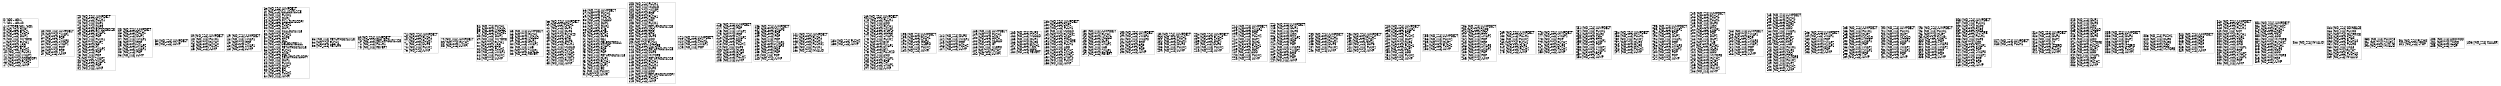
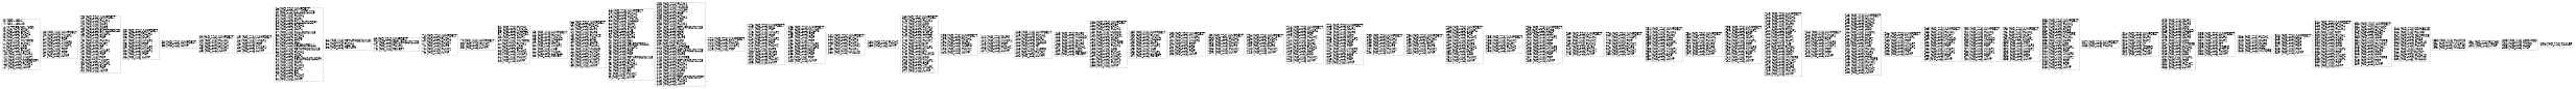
  digraph {
    fontname=Lato
    node [fontname=Lato fontsize=30.0 rank=same shape=box]
    n1 [label="0: %00 = #0x1\l2: %01 = #0x40\l4: MSTORE(%01, %00)\l5: [NO_SSA] DUP1\l6: [NO_SSA] PUSH1\l8: [NO_SSA] DUP2\l9: [NO_SSA] MSTORE\la: [NO_SSA] PUSH1\lc: [NO_SSA] ADD\ld: [NO_SSA] PUSH2\l10: [NO_SSA] PUSH1\l12: [NO_SSA] SWAP2\l13: [NO_SSA] CODECOPY\l14: [NO_SSA] PUSH2\l17: [NO_SSA] JUMP\l"]
    n2 [label="18: [NO_SSA] JUMPDEST\l19: [NO_SSA] SWAP1\l1a: [NO_SSA] POP\l1b: [NO_SSA] SWAP3\l1c: [NO_SSA] SWAP2\l1d: [NO_SSA] POP\l1e: [NO_SSA] POP\l1f: [NO_SSA] JUMP\l"]
    n3 [label="20: [NO_SSA] JUMPDEST\l21: [NO_SSA] PUSH1\l23: [NO_SSA] DUP1\l24: [NO_SSA] DUP3\l25: [NO_SSA] EXTCODESIZE\l26: [NO_SSA] SWAP1\l27: [NO_SSA] POP\l28: [NO_SSA] PUSH1\l2a: [NO_SSA] DUP2\l2b: [NO_SSA] GT\l2c: [NO_SSA] SWAP2\l2d: [NO_SSA] POP\l2e: [NO_SSA] POP\l2f: [NO_SSA] SWAP2\l30: [NO_SSA] SWAP1\l31: [NO_SSA] POP\l32: [NO_SSA] JUMP\l"]
    n4 [label="33: [NO_SSA] JUMPDEST\l34: [NO_SSA] PUSH1\l36: [NO_SSA] DUP2\l37: [NO_SSA] SWAP1\l38: [NO_SSA] POP\l39: [NO_SSA] SWAP2\l3a: [NO_SSA] SWAP1\l3b: [NO_SSA] POP\l3c: [NO_SSA] JUMP\l"]
    n5 [label="3d: [NO_SSA] JUMPDEST\l3e: [NO_SSA] JUMP\l"]
    n6 [label="3f: [NO_SSA] JUMPDEST\l40: [NO_SSA] PUSH1\l42: [NO_SSA] PUSH2\l45: [NO_SSA] PUSH2\l48: [NO_SSA] JUMP\l"]
    n7 [label="49: [NO_SSA] JUMPDEST\l4a: [NO_SSA] SWAP1\l4b: [NO_SSA] POP\l4c: [NO_SSA] SWAP1\l4d: [NO_SSA] JUMP\l"]
    n8 [label="4e: [NO_SSA] JUMPDEST\l4f: [NO_SSA] CALLDATASIZE\l50: [NO_SSA] PUSH1\l52: [NO_SSA] DUP1\l53: [NO_SSA] CALLDATACOPY\l54: [NO_SSA] PUSH1\l56: [NO_SSA] DUP1\l57: [NO_SSA] CALLDATASIZE\l58: [NO_SSA] PUSH1\l5a: [NO_SSA] DUP5\l5b: [NO_SSA] GAS\l5c: [NO_SSA] DELEGATECALL\l5d: [NO_SSA] RETURNDATASIZE\l5e: [NO_SSA] PUSH1\l60: [NO_SSA] DUP1\l61: [NO_SSA] RETURNDATACOPY\l62: [NO_SSA] DUP1\l63: [NO_SSA] PUSH1\l65: [NO_SSA] DUP2\l66: [NO_SSA] EQ\l67: [NO_SSA] PUSH2\l6a: [NO_SSA] JUMPI\l"]
    n9 [label="6b: [NO_SSA] RETURNDATASIZE\l6c: [NO_SSA] PUSH1\l6e: [NO_SSA] RETURN\l"]
    n10 [label="6f: [NO_SSA] JUMPDEST\l70: [NO_SSA] RETURNDATASIZE\l71: [NO_SSA] PUSH1\l73: [NO_SSA] REVERT\l"]
    n11 [label="74: [NO_SSA] JUMPDEST\l75: [NO_SSA] PUSH1\l77: [NO_SSA] PUSH2\l7a: [NO_SSA] DUP5\l7b: [NO_SSA] PUSH2\l7e: [NO_SSA] JUMP\l"]
    n12 [label="7f: [NO_SSA] JUMPDEST\l80: [NO_SSA] PUSH2\l83: [NO_SSA] JUMPI\l"]
    n13 [label="84: [NO_SSA] PUSH1\l86: [NO_SSA] MLOAD\l87: [NO_SSA] PUSH32\la8: [NO_SSA] DUP2\la9: [NO_SSA] MSTORE\laa: [NO_SSA] PUSH1\lac: [NO_SSA] ADD\lad: [NO_SSA] PUSH2\lb0: [NO_SSA] SWAP1\lb1: [NO_SSA] PUSH2\lb4: [NO_SSA] JUMP\l"]
    n14 [label="b5: [NO_SSA] JUMPDEST\lb6: [NO_SSA] PUSH1\lb8: [NO_SSA] MLOAD\lb9: [NO_SSA] DUP1\lba: [NO_SSA] SWAP2\lbb: [NO_SSA] SUB\lbc: [NO_SSA] SWAP1\lbd: [NO_SSA] REVERT\l"]
    n15 [label="be: [NO_SSA] JUMPDEST\lbf: [NO_SSA] PUSH1\lc1: [NO_SSA] DUP1\lc2: [NO_SSA] DUP6\lc3: [NO_SSA] PUSH20\ld8: [NO_SSA] AND\ld9: [NO_SSA] DUP6\lda: [NO_SSA] PUSH1\ldc: [NO_SSA] MLOAD\ldd: [NO_SSA] PUSH2\le0: [NO_SSA] SWAP2\le1: [NO_SSA] SWAP1\le2: [NO_SSA] PUSH2\le5: [NO_SSA] JUMP\l"]
    n16 [label="e6: [NO_SSA] JUMPDEST\le7: [NO_SSA] PUSH1\le9: [NO_SSA] PUSH1\leb: [NO_SSA] MLOAD\lec: [NO_SSA] DUP1\led: [NO_SSA] DUP4\lee: [NO_SSA] SUB\lef: [NO_SSA] DUP2\lf0: [NO_SSA] DUP6\lf1: [NO_SSA] GAS\lf2: [NO_SSA] DELEGATECALL\lf3: [NO_SSA] SWAP2\lf4: [NO_SSA] POP\lf5: [NO_SSA] POP\lf6: [NO_SSA] RETURNDATASIZE\lf7: [NO_SSA] DUP1\lf8: [NO_SSA] PUSH1\lfa: [NO_SSA] DUP2\lfb: [NO_SSA] EQ\lfc: [NO_SSA] PUSH2\lff: [NO_SSA] JUMPI\l"]
    n17 [label="100: [NO_SSA] PUSH1\l102: [NO_SSA] MLOAD\l103: [NO_SSA] SWAP2\l104: [NO_SSA] POP\l105: [NO_SSA] PUSH1\l107: [NO_SSA] NOT\l108: [NO_SSA] PUSH1\l10a: [NO_SSA] RETURNDATASIZE\l10b: [NO_SSA] ADD\l10c: [NO_SSA] AND\l10d: [NO_SSA] DUP3\l10e: [NO_SSA] ADD\l10f: [NO_SSA] PUSH1\l111: [NO_SSA] MSTORE\l112: [NO_SSA] RETURNDATASIZE\l113: [NO_SSA] DUP3\l114: [NO_SSA] MSTORE\l115: [NO_SSA] RETURNDATASIZE\l116: [NO_SSA] PUSH1\l118: [NO_SSA] PUSH1\l11a: [NO_SSA] DUP5\l11b: [NO_SSA] ADD\l11c: [NO_SSA] RETURNDATACOPY\l11d: [NO_SSA] PUSH2\l120: [NO_SSA] JUMP\l"]
    n18 [label="121: [NO_SSA] JUMPDEST\l122: [NO_SSA] PUSH1\l124: [NO_SSA] SWAP2\l125: [NO_SSA] POP\l"]
    n19 [label="126: [NO_SSA] JUMPDEST\l127: [NO_SSA] POP\l128: [NO_SSA] SWAP2\l129: [NO_SSA] POP\l12a: [NO_SSA] SWAP2\l12b: [NO_SSA] POP\l12c: [NO_SSA] PUSH2\l12f: [NO_SSA] DUP3\l130: [NO_SSA] DUP3\l131: [NO_SSA] DUP7\l132: [NO_SSA] PUSH2\l135: [NO_SSA] JUMP\l"]
    n20 [label="136: [NO_SSA] JUMPDEST\l137: [NO_SSA] SWAP3\l138: [NO_SSA] POP\l139: [NO_SSA] POP\l13a: [NO_SSA] POP\l13b: [NO_SSA] SWAP4\l13c: [NO_SSA] SWAP3\l13d: [NO_SSA] POP\l13e: [NO_SSA] POP\l13f: [NO_SSA] POP\l140: [NO_SSA] JUMP\l"]
    n21 [label="141: [NO_SSA] JUMPDEST\l142: [NO_SSA] PUSH1\l144: [NO_SSA] PUSH2\l147: [NO_SSA] PUSH32\l168: [NO_SSA] PUSH1\l16a: [NO_SSA] INVALID\l"]
    n22 [label="16b: [NO_SSA] PUSH2\l16e: [NO_SSA] JUMP\l"]
    n23 [label="16f: [NO_SSA] JUMPDEST\l170: [NO_SSA] PUSH1\l172: [NO_SSA] ADD\l173: [NO_SSA] PUSH1\l175: [NO_SSA] SWAP1\l176: [NO_SSA] SLOAD\l177: [NO_SSA] SWAP1\l178: [NO_SSA] PUSH2\l17b: [NO_SSA] EXP\l17c: [NO_SSA] SWAP1\l17d: [NO_SSA] DIV\l17e: [NO_SSA] PUSH20\l193: [NO_SSA] AND\l194: [NO_SSA] SWAP1\l195: [NO_SSA] POP\l196: [NO_SSA] SWAP1\l197: [NO_SSA] JUMP\l"]
    n24 [label="198: [NO_SSA] JUMPDEST\l199: [NO_SSA] PUSH1\l19b: [NO_SSA] DUP4\l19c: [NO_SSA] ISZERO\l19d: [NO_SSA] PUSH2\l1a0: [NO_SSA] JUMPI\l"]
    n25 [label="1a1: [NO_SSA] DUP3\l1a2: [NO_SSA] SWAP1\l1a3: [NO_SSA] POP\l1a4: [NO_SSA] PUSH2\l1a7: [NO_SSA] JUMP\l"]
    n26 [label="1a8: [NO_SSA] JUMPDEST\l1a9: [NO_SSA] PUSH1\l1ab: [NO_SSA] DUP4\l1ac: [NO_SSA] MLOAD\l1ad: [NO_SSA] GT\l1ae: [NO_SSA] ISZERO\l1af: [NO_SSA] PUSH2\l1b2: [NO_SSA] JUMPI\l"]
    n27 [label="1b3: [NO_SSA] DUP3\l1b4: [NO_SSA] MLOAD\l1b5: [NO_SSA] DUP1\l1b6: [NO_SSA] DUP5\l1b7: [NO_SSA] PUSH1\l1b9: [NO_SSA] ADD\l1ba: [NO_SSA] REVERT\l"]
    n28 [label="1bb: [NO_SSA] JUMPDEST\l1bc: [NO_SSA] DUP2\l1bd: [NO_SSA] PUSH1\l1bf: [NO_SSA] MLOAD\l1c0: [NO_SSA] PUSH32\l1e1: [NO_SSA] DUP2\l1e2: [NO_SSA] MSTORE\l1e3: [NO_SSA] PUSH1\l1e5: [NO_SSA] ADD\l1e6: [NO_SSA] PUSH2\l1e9: [NO_SSA] SWAP2\l1ea: [NO_SSA] SWAP1\l1eb: [NO_SSA] PUSH2\l1ee: [NO_SSA] JUMP\l"]
    n29 [label="1ef: [NO_SSA] JUMPDEST\l1f0: [NO_SSA] PUSH1\l1f2: [NO_SSA] MLOAD\l1f3: [NO_SSA] DUP1\l1f4: [NO_SSA] SWAP2\l1f5: [NO_SSA] SUB\l1f6: [NO_SSA] SWAP1\l1f7: [NO_SSA] REVERT\l"]
    n30 [label="1f8: [NO_SSA] JUMPDEST\l1f9: [NO_SSA] SWAP4\l1fa: [NO_SSA] SWAP3\l1fb: [NO_SSA] POP\l1fc: [NO_SSA] POP\l1fd: [NO_SSA] POP\l1fe: [NO_SSA] JUMP\l"]
    n31 [label="1ff: [NO_SSA] JUMPDEST\l200: [NO_SSA] PUSH1\l202: [NO_SSA] PUSH2\l205: [NO_SSA] DUP3\l206: [NO_SSA] PUSH2\l209: [NO_SSA] JUMP\l"]
    n32 [label="20a: [NO_SSA] JUMPDEST\l20b: [NO_SSA] PUSH2\l20e: [NO_SSA] DUP2\l20f: [NO_SSA] DUP6\l210: [NO_SSA] PUSH2\l213: [NO_SSA] JUMP\l"]
    n33 [label="214: [NO_SSA] JUMPDEST\l215: [NO_SSA] SWAP4\l216: [NO_SSA] POP\l217: [NO_SSA] PUSH2\l21a: [NO_SSA] DUP2\l21b: [NO_SSA] DUP6\l21c: [NO_SSA] PUSH1\l21e: [NO_SSA] DUP7\l21f: [NO_SSA] ADD\l220: [NO_SSA] PUSH2\l223: [NO_SSA] JUMP\l"]
    n34 [label="224: [NO_SSA] JUMPDEST\l225: [NO_SSA] DUP1\l226: [NO_SSA] DUP5\l227: [NO_SSA] ADD\l228: [NO_SSA] SWAP2\l229: [NO_SSA] POP\l22a: [NO_SSA] POP\l22b: [NO_SSA] SWAP3\l22c: [NO_SSA] SWAP2\l22d: [NO_SSA] POP\l22e: [NO_SSA] POP\l22f: [NO_SSA] JUMP\l"]
    n35 [label="230: [NO_SSA] JUMPDEST\l231: [NO_SSA] PUSH1\l233: [NO_SSA] PUSH2\l236: [NO_SSA] DUP3\l237: [NO_SSA] PUSH2\l23a: [NO_SSA] JUMP\l"]
    n36 [label="23b: [NO_SSA] JUMPDEST\l23c: [NO_SSA] PUSH2\l23f: [NO_SSA] DUP2\l240: [NO_SSA] DUP6\l241: [NO_SSA] PUSH2\l244: [NO_SSA] JUMP\l"]
    n37 [label="245: [NO_SSA] JUMPDEST\l246: [NO_SSA] SWAP4\l247: [NO_SSA] POP\l248: [NO_SSA] PUSH2\l24b: [NO_SSA] DUP2\l24c: [NO_SSA] DUP6\l24d: [NO_SSA] PUSH1\l24f: [NO_SSA] DUP7\l250: [NO_SSA] ADD\l251: [NO_SSA] PUSH2\l254: [NO_SSA] JUMP\l"]
    n38 [label="255: [NO_SSA] JUMPDEST\l256: [NO_SSA] PUSH2\l259: [NO_SSA] DUP2\l25a: [NO_SSA] PUSH2\l25d: [NO_SSA] JUMP\l"]
    n39 [label="25e: [NO_SSA] JUMPDEST\l25f: [NO_SSA] DUP5\l260: [NO_SSA] ADD\l261: [NO_SSA] SWAP2\l262: [NO_SSA] POP\l263: [NO_SSA] POP\l264: [NO_SSA] SWAP3\l265: [NO_SSA] SWAP2\l266: [NO_SSA] POP\l267: [NO_SSA] POP\l268: [NO_SSA] JUMP\l"]
    n40 [label="269: [NO_SSA] JUMPDEST\l26a: [NO_SSA] PUSH1\l26c: [NO_SSA] PUSH2\l26f: [NO_SSA] PUSH1\l271: [NO_SSA] DUP4\l272: [NO_SSA] PUSH2\l275: [NO_SSA] JUMP\l"]
    n41 [label="276: [NO_SSA] JUMPDEST\l277: [NO_SSA] SWAP2\l278: [NO_SSA] POP\l279: [NO_SSA] PUSH2\l27c: [NO_SSA] DUP3\l27d: [NO_SSA] PUSH2\l280: [NO_SSA] JUMP\l"]
    n42 [label="281: [NO_SSA] JUMPDEST\l282: [NO_SSA] PUSH1\l284: [NO_SSA] DUP3\l285: [NO_SSA] ADD\l286: [NO_SSA] SWAP1\l287: [NO_SSA] POP\l288: [NO_SSA] SWAP2\l289: [NO_SSA] SWAP1\l28a: [NO_SSA] POP\l28b: [NO_SSA] JUMP\l"]
    n43 [label="28c: [NO_SSA] JUMPDEST\l28d: [NO_SSA] PUSH1\l28f: [NO_SSA] PUSH2\l292: [NO_SSA] DUP3\l293: [NO_SSA] DUP5\l294: [NO_SSA] PUSH2\l297: [NO_SSA] JUMP\l"]
    n44 [label="298: [NO_SSA] JUMPDEST\l299: [NO_SSA] SWAP2\l29a: [NO_SSA] POP\l29b: [NO_SSA] DUP2\l29c: [NO_SSA] SWAP1\l29d: [NO_SSA] POP\l29e: [NO_SSA] SWAP3\l29f: [NO_SSA] SWAP2\l2a0: [NO_SSA] POP\l2a1: [NO_SSA] POP\l2a2: [NO_SSA] JUMP\l"]
    n45 [label="2a3: [NO_SSA] JUMPDEST\l2a4: [NO_SSA] PUSH1\l2a6: [NO_SSA] PUSH1\l2a8: [NO_SSA] DUP3\l2a9: [NO_SSA] ADD\l2aa: [NO_SSA] SWAP1\l2ab: [NO_SSA] POP\l2ac: [NO_SSA] DUP2\l2ad: [NO_SSA] DUP2\l2ae: [NO_SSA] SUB\l2af: [NO_SSA] PUSH1\l2b1: [NO_SSA] DUP4\l2b2: [NO_SSA] ADD\l2b3: [NO_SSA] MSTORE\l2b4: [NO_SSA] PUSH2\l2b7: [NO_SSA] DUP2\l2b8: [NO_SSA] DUP5\l2b9: [NO_SSA] PUSH2\l2bc: [NO_SSA] JUMP\l"]
    n46 [label="2bd: [NO_SSA] JUMPDEST\l2be: [NO_SSA] SWAP1\l2bf: [NO_SSA] POP\l2c0: [NO_SSA] SWAP3\l2c1: [NO_SSA] SWAP2\l2c2: [NO_SSA] POP\l2c3: [NO_SSA] POP\l2c4: [NO_SSA] JUMP\l"]
    n47 [label="2c5: [NO_SSA] JUMPDEST\l2c6: [NO_SSA] PUSH1\l2c8: [NO_SSA] PUSH1\l2ca: [NO_SSA] DUP3\l2cb: [NO_SSA] ADD\l2cc: [NO_SSA] SWAP1\l2cd: [NO_SSA] POP\l2ce: [NO_SSA] DUP2\l2cf: [NO_SSA] DUP2\l2d0: [NO_SSA] SUB\l2d1: [NO_SSA] PUSH1\l2d3: [NO_SSA] DUP4\l2d4: [NO_SSA] ADD\l2d5: [NO_SSA] MSTORE\l2d6: [NO_SSA] PUSH2\l2d9: [NO_SSA] DUP2\l2da: [NO_SSA] PUSH2\l2dd: [NO_SSA] JUMP\l"]
    n48 [label="2de: [NO_SSA] JUMPDEST\l2df: [NO_SSA] SWAP1\l2e0: [NO_SSA] POP\l2e1: [NO_SSA] SWAP2\l2e2: [NO_SSA] SWAP1\l2e3: [NO_SSA] POP\l2e4: [NO_SSA] JUMP\l"]
    n49 [label="2e5: [NO_SSA] JUMPDEST\l2e6: [NO_SSA] PUSH1\l2e8: [NO_SSA] DUP2\l2e9: [NO_SSA] MLOAD\l2ea: [NO_SSA] SWAP1\l2eb: [NO_SSA] POP\l2ec: [NO_SSA] SWAP2\l2ed: [NO_SSA] SWAP1\l2ee: [NO_SSA] POP\l2ef: [NO_SSA] JUMP\l"]
    n50 [label="2f0: [NO_SSA] JUMPDEST\l2f1: [NO_SSA] PUSH1\l2f3: [NO_SSA] DUP2\l2f4: [NO_SSA] MLOAD\l2f5: [NO_SSA] SWAP1\l2f6: [NO_SSA] POP\l2f7: [NO_SSA] SWAP2\l2f8: [NO_SSA] SWAP1\l2f9: [NO_SSA] POP\l2fa: [NO_SSA] JUMP\l"]
    n51 [label="2fb: [NO_SSA] JUMPDEST\l2fc: [NO_SSA] PUSH1\l2fe: [NO_SSA] DUP2\l2ff: [NO_SSA] SWAP1\l300: [NO_SSA] POP\l301: [NO_SSA] SWAP3\l302: [NO_SSA] SWAP2\l303: [NO_SSA] POP\l304: [NO_SSA] POP\l305: [NO_SSA] JUMP\l"]
    n52 [label="306: [NO_SSA] JUMPDEST\l307: [NO_SSA] PUSH1\l309: [NO_SSA] DUP3\l30a: [NO_SSA] DUP3\l30b: [NO_SSA] MSTORE\l30c: [NO_SSA] PUSH1\l30e: [NO_SSA] DUP3\l30f: [NO_SSA] ADD\l310: [NO_SSA] SWAP1\l311: [NO_SSA] POP\l312: [NO_SSA] SWAP3\l313: [NO_SSA] SWAP2\l314: [NO_SSA] POP\l315: [NO_SSA] POP\l316: [NO_SSA] JUMP\l"]
    n53 [label="317: [NO_SSA] JUMPDEST\l318: [NO_SSA] PUSH1\l"]
    n54 [label="31a: [NO_SSA] JUMPDEST\l31b: [NO_SSA] DUP4\l31c: [NO_SSA] DUP2\l31d: [NO_SSA] LT\l31e: [NO_SSA] ISZERO\l31f: [NO_SSA] PUSH2\l322: [NO_SSA] JUMPI\l"]
    n55 [label="323: [NO_SSA] DUP1\l324: [NO_SSA] DUP3\l325: [NO_SSA] ADD\l326: [NO_SSA] MLOAD\l327: [NO_SSA] DUP2\l328: [NO_SSA] DUP5\l329: [NO_SSA] ADD\l32a: [NO_SSA] MSTORE\l32b: [NO_SSA] PUSH1\l32d: [NO_SSA] DUP2\l32e: [NO_SSA] ADD\l32f: [NO_SSA] SWAP1\l330: [NO_SSA] POP\l331: [NO_SSA] PUSH2\l334: [NO_SSA] JUMP\l"]
    n56 [label="335: [NO_SSA] JUMPDEST\l336: [NO_SSA] DUP4\l337: [NO_SSA] DUP2\l338: [NO_SSA] GT\l339: [NO_SSA] ISZERO\l33a: [NO_SSA] PUSH2\l33d: [NO_SSA] JUMPI\l"]
    n57 [label="33e: [NO_SSA] PUSH1\l340: [NO_SSA] DUP5\l341: [NO_SSA] DUP5\l342: [NO_SSA] ADD\l343: [NO_SSA] MSTORE\l"]
    n58 [label="344: [NO_SSA] JUMPDEST\l345: [NO_SSA] POP\l346: [NO_SSA] POP\l347: [NO_SSA] POP\l348: [NO_SSA] POP\l349: [NO_SSA] JUMP\l"]
    n59 [label="34a: [NO_SSA] JUMPDEST\l34b: [NO_SSA] PUSH1\l34d: [NO_SSA] PUSH1\l34f: [NO_SSA] NOT\l350: [NO_SSA] PUSH1\l352: [NO_SSA] DUP4\l353: [NO_SSA] ADD\l354: [NO_SSA] AND\l355: [NO_SSA] SWAP1\l356: [NO_SSA] POP\l357: [NO_SSA] SWAP2\l358: [NO_SSA] SWAP1\l359: [NO_SSA] POP\l35a: [NO_SSA] JUMP\l"]
    n60 [label="35b: [NO_SSA] JUMPDEST\l35c: [NO_SSA] PUSH32\l37d: [NO_SSA] PUSH1\l37f: [NO_SSA] DUP3\l380: [NO_SSA] ADD\l381: [NO_SSA] MSTORE\l382: [NO_SSA] PUSH32\l3a3: [NO_SSA] PUSH1\l3a5: [NO_SSA] DUP3\l3a6: [NO_SSA] ADD\l3a7: [NO_SSA] MSTORE\l3a8: [NO_SSA] POP\l3a9: [NO_SSA] JUMP\l"]
-   n61 [label="3aa: [NO_SSA] INVALID\l"]
    n62 [label="3ab: [NO_SSA] COINBASE\l3ac: [NO_SSA] PUSH5\l3b2: [NO_SSA] GASPRICE\l3b3: [NO_SSA] SHA3\l3b4: [NO_SSA] PUSH13\l3c2: [NO_SSA] PUSH8\l3cb: [NO_SSA] SHA3\l3cc: [NO_SSA] PUSH7\l3d4: [NO_SSA] PUSH10\l3df: [NO_SSA] INVALID\l"]
    n63 [label="3e0: [NO_SSA] PUSH25\l3fa: [NO_SSA] SWAP14\l3fb: [NO_SSA] INVALID\l"]
    n64 [label="3fc: [NO_SSA] PUSH5\l402: [NO_SSA] STOP\l"]
    n65 [label="403: [NO_SSA] ADDMOD\l404: [NO_SSA] SMOD\l405: [NO_SSA] STOP\l"]
    n66 [label="406: [NO_SSA] CALLER\l"]
    subgraph sub_1 {
      n1
      n2
      n3
      n4
      n5
      n6
      n7
      n8
      n9
      n10
      n11
      n12
      n13
      n14
      n15
      n16
      n17
      n18
      n19
      n20
      n21
      n22
      n23
      n24
      n25
      n26
      n27
      n28
      n29
      n30
      n31
      n32
      n33
      n34
      n35
      n36
      n37
      n38
      n39
      n40
      n41
      n42
      n43
      n44
      n45
      n46
      n47
      n48
      n49
      n50
      n51
      n52
      n53
      n54
      n55
      n56
      n57
      n58
      n59
      n60
-     n61
      n62
      n63
      n64
      n65
      n66
    }
  }
